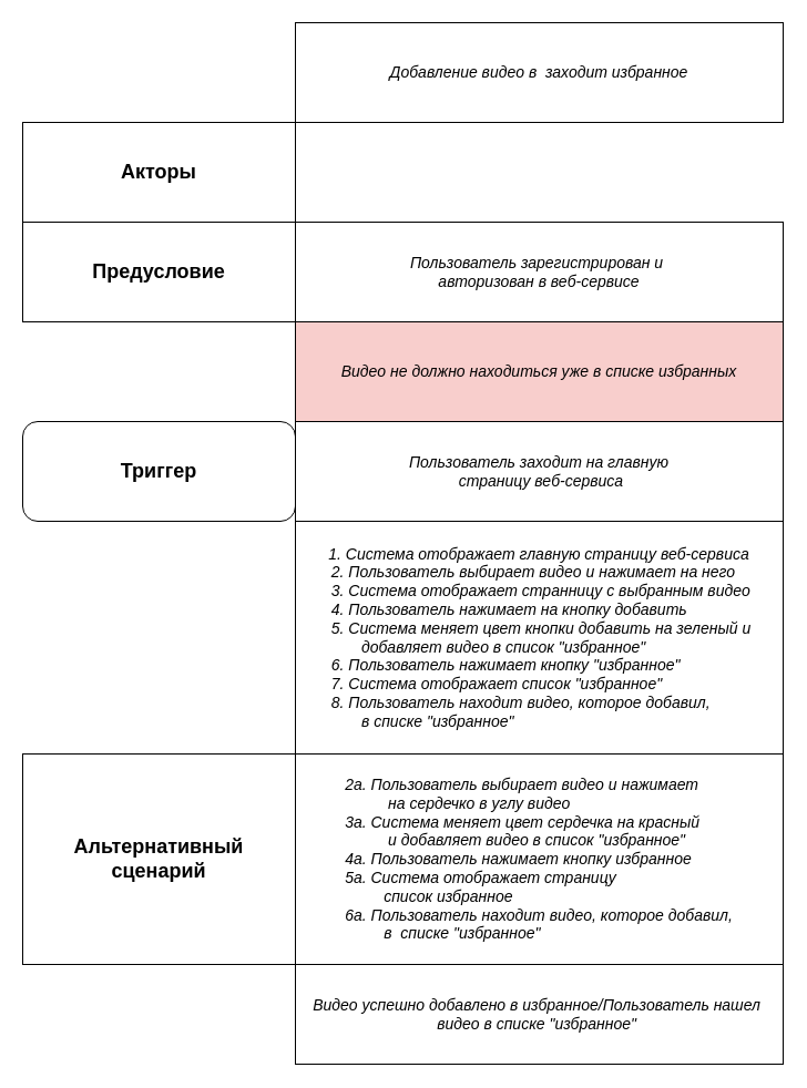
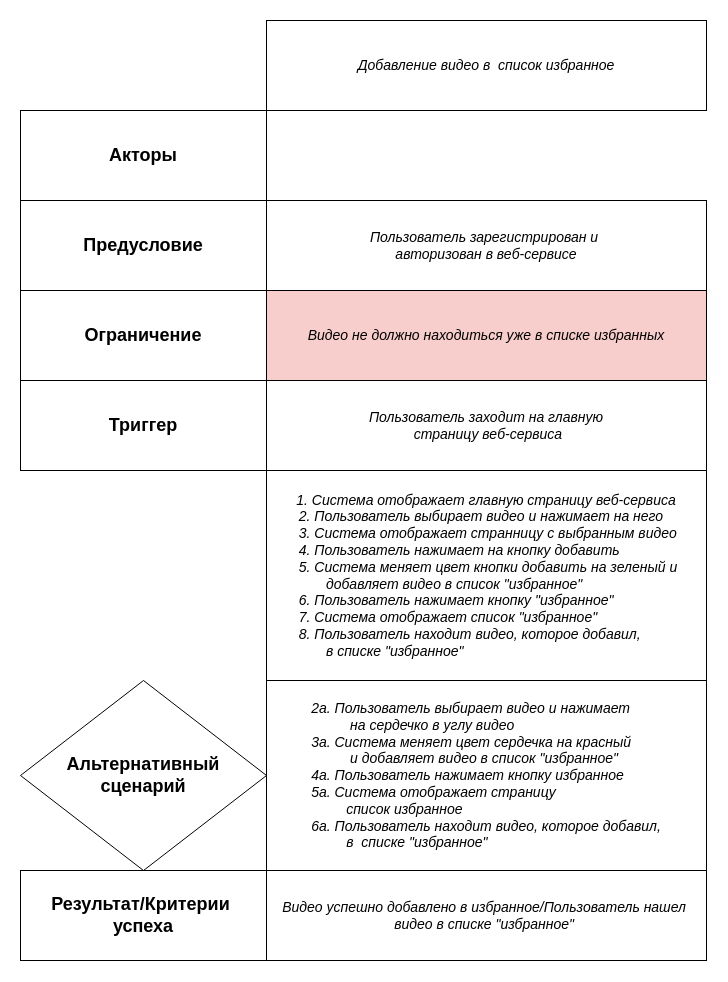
  <mxCell id="0" />
  <mxCell id="1" parent="0" />
- <mxCell id="2" value="&lt;font style=&quot;font-size: 14px;&quot;&gt;&lt;i&gt;Добавление видео в&amp;nbsp; заходит избранное&lt;/i&gt;&lt;/font&gt;" style="rounded=0;whiteSpace=wrap;html=1;" vertex="1" parent="1"><mxGeometry x="266" y="20" width="440" height="90" as="geometry" /></mxCell>
+ <mxCell id="2" value="&lt;font style=&quot;font-size: 14px;&quot;&gt;&lt;i&gt;Добавление видео в&amp;nbsp; список избранное&lt;/i&gt;&lt;/font&gt;" style="rounded=0;whiteSpace=wrap;html=1;" vertex="1" parent="1"><mxGeometry x="266" y="20" width="440" height="90" as="geometry" /></mxCell>
  <mxCell id="3" value="&lt;b style=&quot;&quot;&gt;&lt;font style=&quot;font-size: 18px;&quot;&gt;Акторы&lt;/font&gt;&lt;/b&gt;" style="rounded=0;whiteSpace=wrap;html=1;" vertex="1" parent="1"><mxGeometry x="20" y="110" width="246" height="90" as="geometry" /></mxCell>
  <mxCell id="4" value="&lt;b style=&quot;&quot;&gt;&lt;font style=&quot;font-size: 18px;&quot;&gt;Предусловие&lt;/font&gt;&lt;/b&gt;" style="rounded=0;whiteSpace=wrap;html=1;" vertex="1" parent="1"><mxGeometry x="20" y="200" width="246" height="90" as="geometry" /></mxCell>
- <mxCell id="6" value="&lt;b style=&quot;&quot;&gt;&lt;font style=&quot;font-size: 18px;&quot;&gt;Триггер&lt;/font&gt;&lt;/b&gt;" style="whiteSpace=wrap;html=1;rounded=1;" vertex="1" parent="1"><mxGeometry x="20" y="380" width="246" height="90" as="geometry" /></mxCell>
- <mxCell id="7" value="&lt;b style=&quot;&quot;&gt;&lt;font style=&quot;font-size: 18px;&quot;&gt;Альтернативный&lt;/font&gt;&lt;/b&gt;&lt;div&gt;&lt;font style=&quot;font-size: 18px;&quot;&gt;&lt;b&gt;сценарий&lt;/b&gt;&lt;/font&gt;&lt;/div&gt;" style="rounded=0;whiteSpace=wrap;html=1;" vertex="1" parent="1"><mxGeometry x="20" y="680" width="246" height="190" as="geometry" /></mxCell>
+ <mxCell id="5" value="&lt;b style=&quot;&quot;&gt;&lt;font style=&quot;font-size: 18px;&quot;&gt;Ограничение&lt;/font&gt;&lt;/b&gt;" style="rounded=0;whiteSpace=wrap;html=1;" vertex="1" parent="1"><mxGeometry x="20" y="290" width="246" height="90" as="geometry" /></mxCell>
+ <mxCell id="6" value="&lt;b style=&quot;&quot;&gt;&lt;font style=&quot;font-size: 18px;&quot;&gt;Триггер&lt;/font&gt;&lt;/b&gt;" style="rounded=0;whiteSpace=wrap;html=1;" vertex="1" parent="1"><mxGeometry x="20" y="380" width="246" height="90" as="geometry" /></mxCell>
+ <mxCell id="7" value="&lt;b style=&quot;&quot;&gt;&lt;font style=&quot;font-size: 18px;&quot;&gt;Альтернативный&lt;/font&gt;&lt;/b&gt;&lt;div&gt;&lt;font style=&quot;font-size: 18px;&quot;&gt;&lt;b&gt;сценарий&lt;/b&gt;&lt;/font&gt;&lt;/div&gt;" style="rhombus;whiteSpace=wrap;html=1;" vertex="1" parent="1"><mxGeometry x="20" y="680" width="246" height="190" as="geometry" /></mxCell>
+ <mxCell id="8" value="&lt;b style=&quot;&quot;&gt;&lt;font style=&quot;font-size: 18px;&quot;&gt;Результат/Критерии&amp;nbsp;&lt;/font&gt;&lt;/b&gt;&lt;div&gt;&lt;b style=&quot;&quot;&gt;&lt;font style=&quot;font-size: 18px;&quot;&gt;успеха&lt;/font&gt;&lt;/b&gt;&lt;/div&gt;" style="rounded=0;whiteSpace=wrap;html=1;" vertex="1" parent="1"><mxGeometry x="20" y="870" width="246" height="90" as="geometry" /></mxCell>
  <mxCell id="9" value="&lt;i&gt;&lt;font style=&quot;font-size: 14px;&quot;&gt;Пользователь зарегистрирован и&amp;nbsp;&lt;/font&gt;&lt;/i&gt;&lt;div&gt;&lt;i&gt;&lt;font style=&quot;font-size: 14px;&quot;&gt;авторизован в веб-сервисе&lt;/font&gt;&lt;/i&gt;&lt;/div&gt;" style="rounded=0;whiteSpace=wrap;html=1;" vertex="1" parent="1"><mxGeometry x="266" y="200" width="440" height="90" as="geometry" /></mxCell>
  <mxCell id="10" value="&lt;font style=&quot;font-size: 14px;&quot;&gt;&lt;i&gt;Видео не должно находиться уже в списке избранных&lt;/i&gt;&lt;/font&gt;" style="rounded=0;whiteSpace=wrap;html=1;fillColor=#f8cecc;" vertex="1" parent="1"><mxGeometry x="266" y="290" width="440" height="90" as="geometry" /></mxCell>
  <mxCell id="11" value="&lt;i&gt;&lt;font style=&quot;font-size: 14px;&quot;&gt;Пользователь заходит на главную&lt;/font&gt;&lt;/i&gt;&lt;div&gt;&lt;i&gt;&lt;font style=&quot;font-size: 14px;&quot;&gt;&amp;nbsp;страницу веб-сервиса&lt;/font&gt;&lt;/i&gt;&lt;/div&gt;" style="rounded=0;whiteSpace=wrap;html=1;" vertex="1" parent="1"><mxGeometry x="266" y="380" width="440" height="90" as="geometry" /></mxCell>
  <mxCell id="12" value="&lt;font style=&quot;font-size: 14px;&quot;&gt;&lt;i&gt;1. Система отображает главную страницу веб-сервиса&lt;/i&gt;&lt;/font&gt;&lt;div style=&quot;text-align: justify;&quot;&gt;&lt;i&gt;&lt;font style=&quot;&quot;&gt;&lt;span style=&quot;font-size: 14px;&quot;&gt;&amp;nbsp;&lt;/span&gt;&lt;font style=&quot;font-size: 14px;&quot;&gt;2. Пользователь выбирает видео и нажимает на него&lt;/font&gt;&lt;/font&gt;&lt;/i&gt;&lt;/div&gt;&lt;div style=&quot;text-align: justify;&quot;&gt;&lt;i&gt;&lt;font style=&quot;font-size: 14px;&quot;&gt;&amp;nbsp;3. Система отображает странницу с выбранным видео&lt;/font&gt;&lt;/i&gt;&lt;/div&gt;&lt;div style=&quot;text-align: justify;&quot;&gt;&lt;i&gt;&lt;font style=&quot;font-size: 14px;&quot;&gt;&amp;nbsp;4. Пользователь нажимает на кнопку добавить&lt;/font&gt;&lt;/i&gt;&lt;/div&gt;&lt;div style=&quot;text-align: justify;&quot;&gt;&lt;i&gt;&lt;font style=&quot;font-size: 14px;&quot;&gt;&amp;nbsp;5. Система меняет цвет кнопки добавить на зеленый и&lt;/font&gt;&lt;/i&gt;&lt;/div&gt;&lt;div style=&quot;text-align: justify;&quot;&gt;&lt;i&gt;&lt;font style=&quot;font-size: 14px;&quot;&gt;&amp;nbsp; &amp;nbsp; &amp;nbsp; &amp;nbsp; добавляет видео в список &quot;избранное&quot;&lt;/font&gt;&lt;/i&gt;&lt;/div&gt;&lt;div style=&quot;text-align: justify;&quot;&gt;&lt;i&gt;&lt;font style=&quot;font-size: 14px;&quot;&gt;&amp;nbsp;6. Пользователь нажимает кнопку &quot;избранное&quot;&amp;nbsp;&lt;/font&gt;&lt;/i&gt;&lt;/div&gt;&lt;div style=&quot;text-align: justify;&quot;&gt;&lt;i&gt;&lt;font style=&quot;font-size: 14px;&quot;&gt;&amp;nbsp;7. Система отображает список &quot;избранное&quot;&lt;/font&gt;&lt;/i&gt;&lt;/div&gt;&lt;div style=&quot;text-align: justify;&quot;&gt;&lt;i&gt;&lt;font style=&quot;font-size: 14px;&quot;&gt;&amp;nbsp;8. Пользователь находит видео, которое добавил,&lt;/font&gt;&lt;/i&gt;&lt;/div&gt;&lt;div style=&quot;text-align: justify;&quot;&gt;&lt;i&gt;&lt;font style=&quot;font-size: 14px;&quot;&gt;&amp;nbsp; &amp;nbsp; &amp;nbsp; &amp;nbsp; в списке &quot;избранное&quot;&lt;/font&gt;&lt;/i&gt;&lt;/div&gt;" style="rounded=0;whiteSpace=wrap;html=1;align=center;" vertex="1" parent="1"><mxGeometry x="266" y="470" width="440" height="210" as="geometry" /></mxCell>
  <mxCell id="13" value="&lt;i&gt;&lt;font style=&quot;font-size: 14px;&quot;&gt;Видео успешно добавлено в избранное/Пользователь нашел&amp;nbsp;&lt;/font&gt;&lt;/i&gt;&lt;div&gt;&lt;i&gt;&lt;font style=&quot;font-size: 14px;&quot;&gt;видео в списке &quot;избранное&quot;&amp;nbsp;&lt;/font&gt;&lt;/i&gt;&lt;/div&gt;" style="rounded=0;whiteSpace=wrap;html=1;" vertex="1" parent="1"><mxGeometry x="266" y="870" width="440" height="90" as="geometry" /></mxCell>
  <mxCell id="14" value="&lt;div style=&quot;text-align: justify;&quot;&gt;&lt;i&gt;&lt;font style=&quot;&quot;&gt;&lt;font style=&quot;font-size: 14px;&quot;&gt;2a. Пользователь выбирает видео и нажимает&amp;nbsp;&lt;/font&gt;&lt;/font&gt;&lt;/i&gt;&lt;/div&gt;&lt;div style=&quot;text-align: justify;&quot;&gt;&lt;i&gt;&lt;font style=&quot;&quot;&gt;&lt;font style=&quot;font-size: 14px;&quot;&gt;&amp;nbsp; &amp;nbsp; &amp;nbsp; &amp;nbsp; &amp;nbsp; на сердечко в углу видео&amp;nbsp;&lt;/font&gt;&lt;/font&gt;&lt;/i&gt;&lt;/div&gt;&lt;div style=&quot;text-align: justify;&quot;&gt;&lt;i&gt;&lt;font style=&quot;font-size: 14px;&quot;&gt;3a. Система меняет цвет сердечка на красный&amp;nbsp;&lt;/font&gt;&lt;/i&gt;&lt;/div&gt;&lt;div style=&quot;text-align: justify;&quot;&gt;&lt;i&gt;&lt;font style=&quot;font-size: 14px;&quot;&gt;&amp;nbsp; &amp;nbsp; &amp;nbsp; &amp;nbsp; &amp;nbsp; и добавляет видео в список &quot;избранное&quot;&lt;/font&gt;&lt;/i&gt;&lt;/div&gt;&lt;div style=&quot;text-align: justify;&quot;&gt;&lt;i&gt;&lt;font style=&quot;font-size: 14px;&quot;&gt;4a. Пользователь нажимает кнопку избранное&amp;nbsp;&lt;/font&gt;&lt;/i&gt;&lt;/div&gt;&lt;div style=&quot;text-align: justify;&quot;&gt;&lt;i&gt;&lt;font style=&quot;font-size: 14px;&quot;&gt;5a. Система отображает страницу&amp;nbsp;&lt;/font&gt;&lt;/i&gt;&lt;/div&gt;&lt;div style=&quot;text-align: justify;&quot;&gt;&lt;i&gt;&lt;font style=&quot;font-size: 14px;&quot;&gt;&amp;nbsp; &amp;nbsp; &amp;nbsp; &amp;nbsp; &amp;nbsp;список избранное&lt;/font&gt;&lt;/i&gt;&lt;/div&gt;&lt;div style=&quot;text-align: justify;&quot;&gt;&lt;i&gt;&lt;font style=&quot;font-size: 14px;&quot;&gt;6a. Пользователь находит видео, которое добавил,&lt;/font&gt;&lt;/i&gt;&lt;/div&gt;&lt;div style=&quot;text-align: justify;&quot;&gt;&lt;i&gt;&lt;font style=&quot;font-size: 14px;&quot;&gt;&amp;nbsp; &amp;nbsp; &amp;nbsp; &amp;nbsp; &amp;nbsp;в&amp;nbsp; списке &quot;избранное&quot;&lt;/font&gt;&lt;/i&gt;&lt;/div&gt;" style="rounded=0;whiteSpace=wrap;html=1;align=center;" vertex="1" parent="1"><mxGeometry x="266" y="680" width="440" height="190" as="geometry" /></mxCell>
